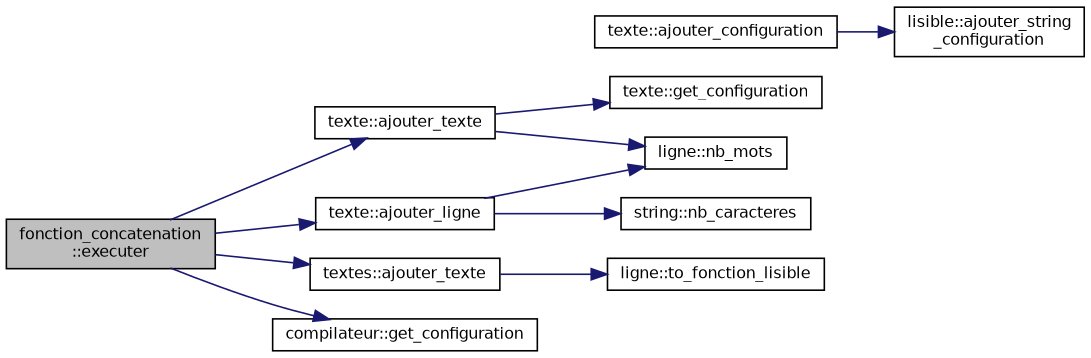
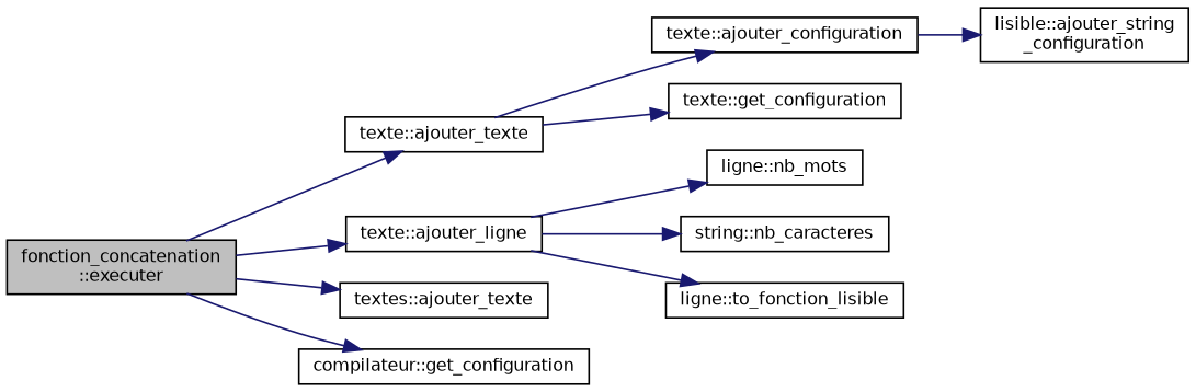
  digraph {
    rankdir=LR
    node [color=black fillcolor=white fontname=Helvetica fontsize=10 shape=record style=filled]
    edge [color=midnightblue fontname=Helvetica fontsize=10 labelfontname=Helvetica labelfontsize=10 style=solid]
    n1 [fillcolor=grey75 fontcolor=black height=0.2 label="fonction_concatenation\l::executer" width=0.4]
    n2 [height=0.2 label="texte::ajouter_texte" width=0.4]
    n3 [height=0.2 label="textes::ajouter_texte" width=0.4]
    n4 [height=0.2 label="compilateur::get_configuration" width=0.4]
    n5 [height=0.2 label="texte::ajouter_ligne" width=0.4]
    n6 [height=0.2 label="texte::ajouter_configuration" width=0.4]
    n7 [height=0.2 label="texte::get_configuration" width=0.4]
    n8 [height=0.2 label="string::nb_caracteres" width=0.4]
    n9 [height=0.2 label="ligne::nb_mots" width=0.4]
    n10 [height=0.2 label="ligne::to_fonction_lisible" width=0.4]
    n11 [height=0.2 label="lisible::ajouter_string\l_configuration" width=0.4]
    n1 -> n2
    n1 -> n3
    n1 -> n4
    n1 -> n5
-   n2 -> n9
+   n2 -> n6
    n2 -> n7
    n5 -> n8
    n5 -> n9
-   n3 -> n10
+   n5 -> n10
    n6 -> n11
  }
